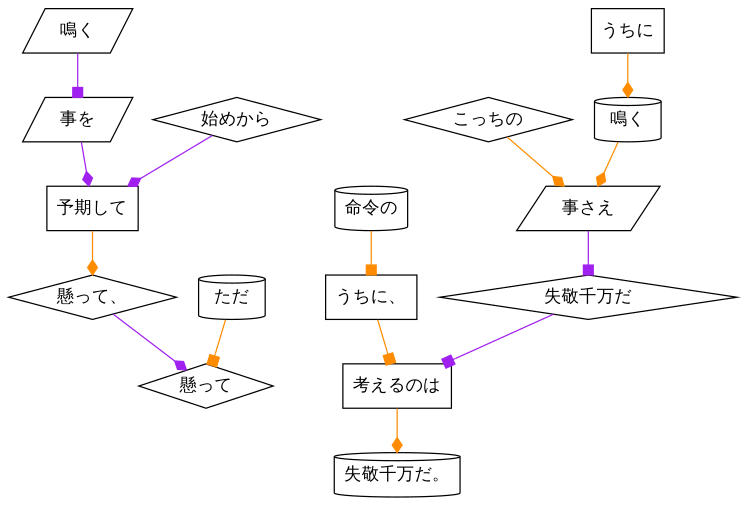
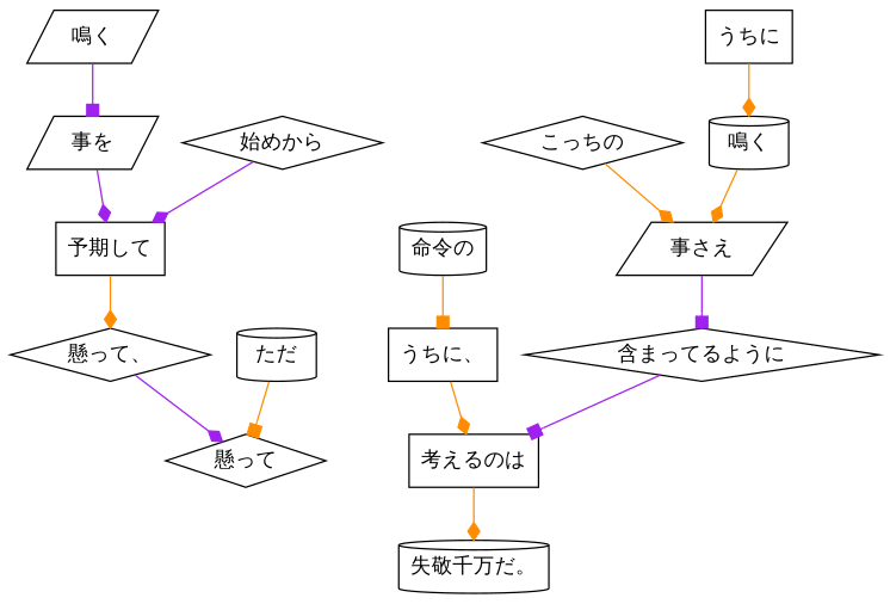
  digraph {
    node [shape=diamond]
    edge [arrowhead=diamond color=darkorange]
    n1 [label="鳴く" shape=parallelogram]
    n2 [label="事を" shape=parallelogram]
    n3 [label="予期して" shape=box]
    n4 [label="懸って、"]
    n5 [label="始めから"]
    n6 [label="懸って"]
    n7 [label="ただ" shape=cylinder]
    n8 [label="命令の" shape=cylinder]
    n9 [label="うちに、" shape=box]
    n10 [label="考えるのは" shape=box]
    n11 [label="失敬千万だ。" shape=cylinder]
    n12 [label="こっちの"]
    n13 [label="事さえ" shape=parallelogram]
-   n14 [label="失敬千万だ"]
+   n14 [label="含まってるように"]
    n15 [label="うちに" shape=box]
    n16 [label="鳴く" shape=cylinder]
    n1 -> n2 [arrowhead=box color=purple]
    n2 -> n3 [color=purple]
    n3 -> n4
    n4 -> n6 [color=purple]
    n5 -> n3 [color=purple]
    n7 -> n6 [arrowhead=box]
    n8 -> n9 [arrowhead=box]
-   n9 -> n10 [arrowhead=box]
+   n9 -> n10
    n10 -> n11
    n12 -> n13
    n13 -> n14 [arrowhead=box color=purple]
    n14 -> n10 [arrowhead=box color=purple]
    n15 -> n16
    n16 -> n13
  }
